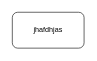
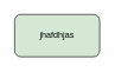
  <mxCell id="0" />
  <mxCell id="1" parent="0" />
- <mxCell id="2" value="jhafdhjas" style="rounded=1;whiteSpace=wrap;html=1;" vertex="1" parent="1"><mxGeometry x="20" y="20" width="120" height="60" as="geometry" /></mxCell>
+ <mxCell id="2" value="jhafdhjas" style="rounded=1;whiteSpace=wrap;html=1;fillColor=#d5e8d4;" vertex="1" parent="1"><mxGeometry x="20" y="20" width="120" height="60" as="geometry" /></mxCell>
